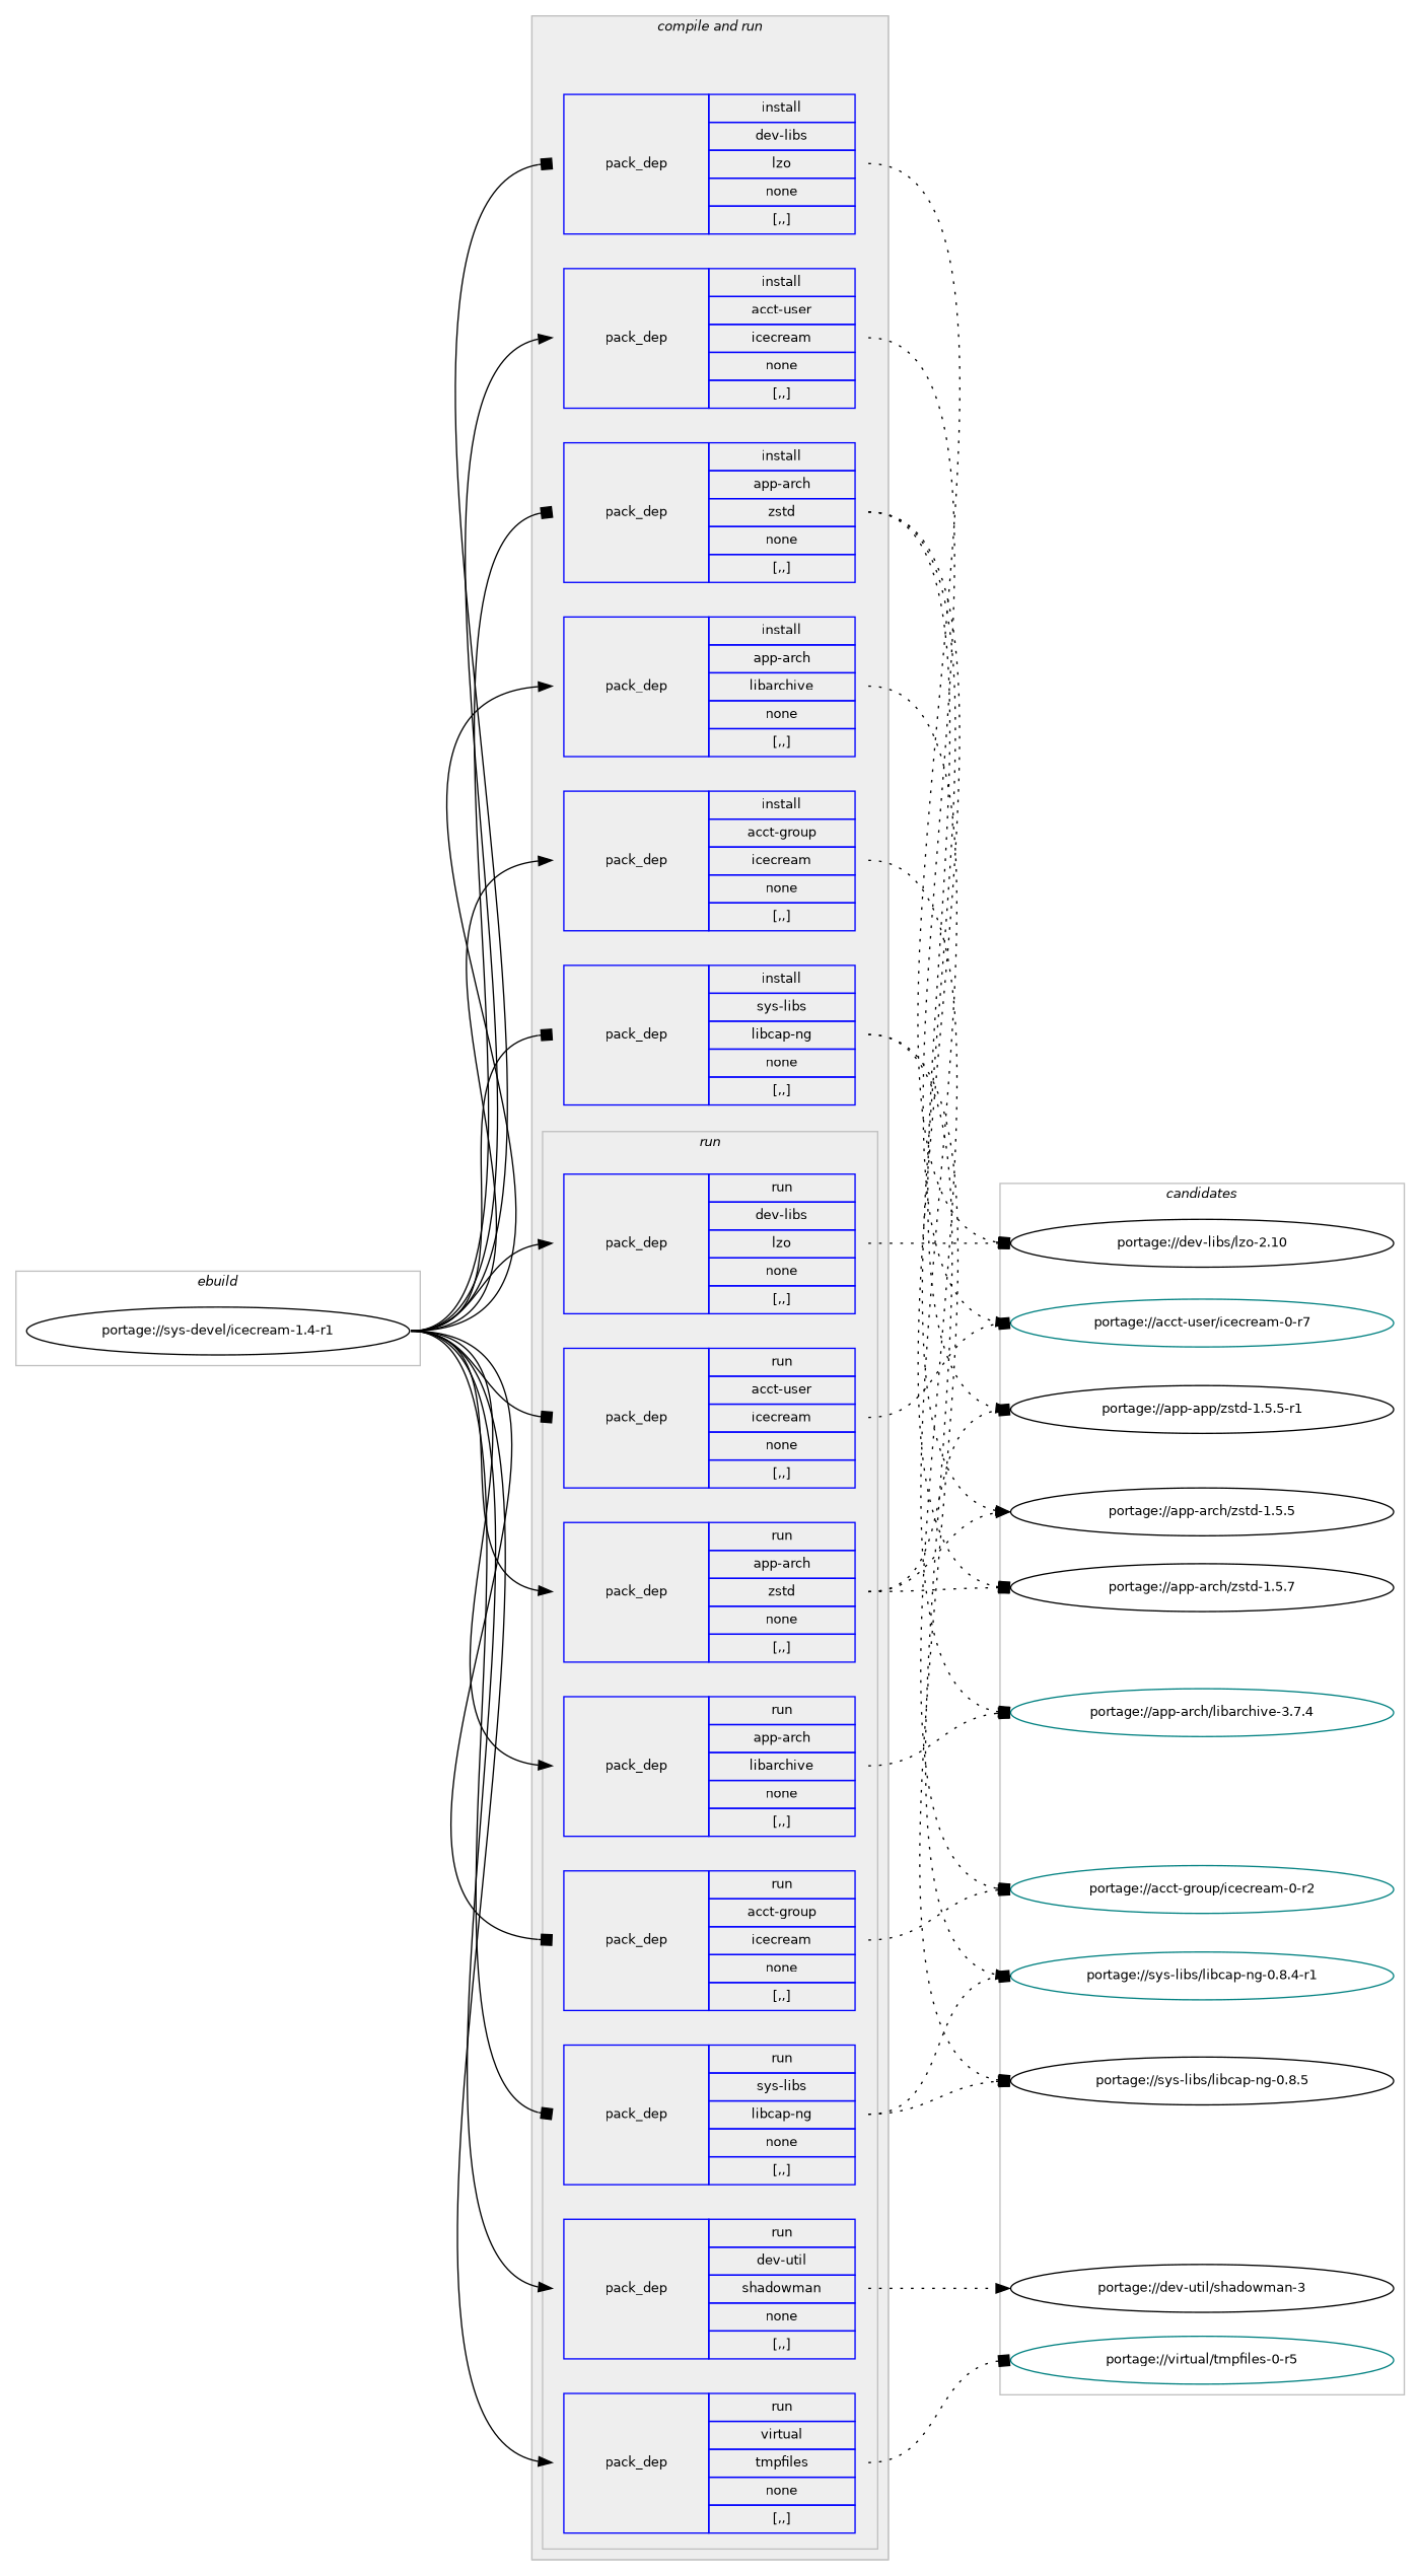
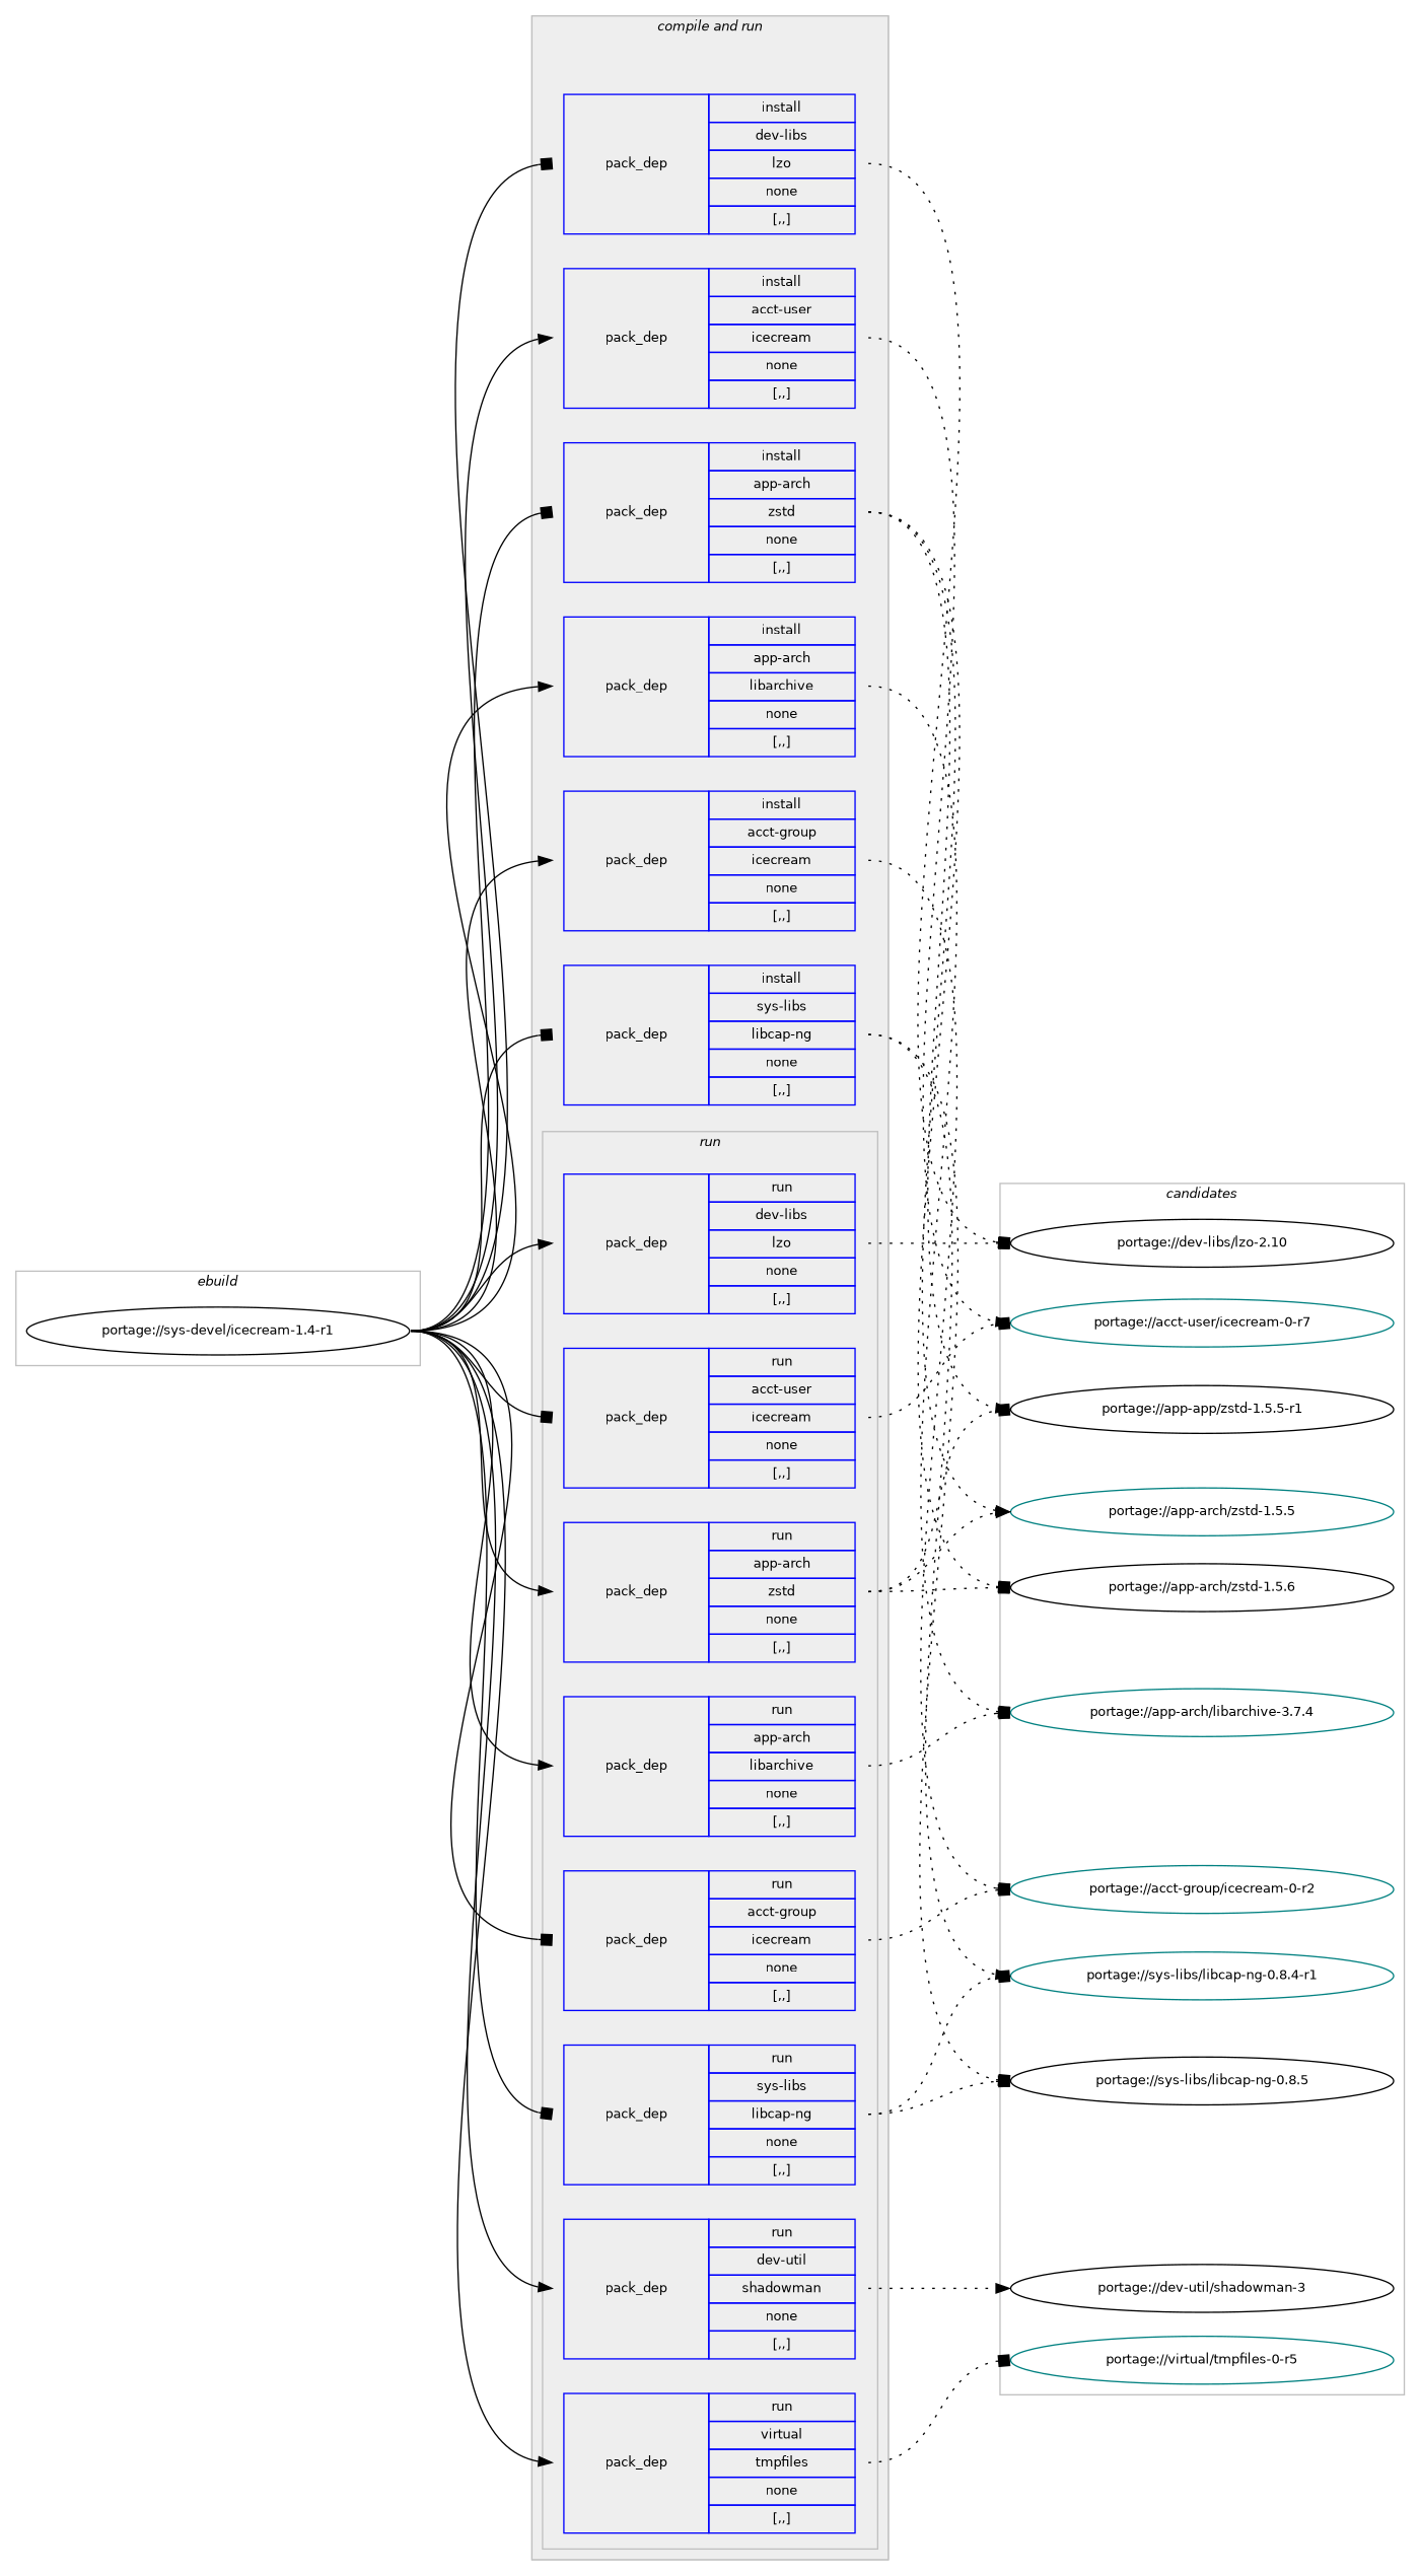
  digraph {
    compound=true
    concentrate=true
    fontname=Helvetica
    fontsize=10
    newrank=true
    rankdir=LR
    ranksep=1.5
    node [color=blue fontname=Helvetica fontsize=10 shape=none]
    edge [arrowhead=box headport=w style=dotted tailport=e weight=100]
    n1 [color=black label="portage://sys-devel/icecream-1.4-r1" width=4 shape=""]
    n2 [label=<<TABLE BORDER="0" CELLBORDER="1" CELLSPACING="0" CELLPADDING="4" WIDTH="220"><TR><TD ROWSPAN="6" CELLPADDING="30">pack_dep</TD></TR><TR><TD WIDTH="110">install</TD></TR><TR><TD>acct-group</TD></TR><TR><TD>icecream</TD></TR><TR><TD>none</TD></TR><TR><TD>[,,]</TD></TR></TABLE>>]
    n3 [label=<<TABLE BORDER="0" CELLBORDER="1" CELLSPACING="0" CELLPADDING="4" WIDTH="220"><TR><TD ROWSPAN="6" CELLPADDING="30">pack_dep</TD></TR><TR><TD WIDTH="110">install</TD></TR><TR><TD>acct-user</TD></TR><TR><TD>icecream</TD></TR><TR><TD>none</TD></TR><TR><TD>[,,]</TD></TR></TABLE>>]
    n4 [label=<<TABLE BORDER="0" CELLBORDER="1" CELLSPACING="0" CELLPADDING="4" WIDTH="220"><TR><TD ROWSPAN="6" CELLPADDING="30">pack_dep</TD></TR><TR><TD WIDTH="110">install</TD></TR><TR><TD>app-arch</TD></TR><TR><TD>libarchive</TD></TR><TR><TD>none</TD></TR><TR><TD>[,,]</TD></TR></TABLE>>]
    n5 [label=<<TABLE BORDER="0" CELLBORDER="1" CELLSPACING="0" CELLPADDING="4" WIDTH="220"><TR><TD ROWSPAN="6" CELLPADDING="30">pack_dep</TD></TR><TR><TD WIDTH="110">install</TD></TR><TR><TD>app-arch</TD></TR><TR><TD>zstd</TD></TR><TR><TD>none</TD></TR><TR><TD>[,,]</TD></TR></TABLE>>]
    n6 [label=<<TABLE BORDER="0" CELLBORDER="1" CELLSPACING="0" CELLPADDING="4" WIDTH="220"><TR><TD ROWSPAN="6" CELLPADDING="30">pack_dep</TD></TR><TR><TD WIDTH="110">install</TD></TR><TR><TD>dev-libs</TD></TR><TR><TD>lzo</TD></TR><TR><TD>none</TD></TR><TR><TD>[,,]</TD></TR></TABLE>>]
    n7 [label=<<TABLE BORDER="0" CELLBORDER="1" CELLSPACING="0" CELLPADDING="4" WIDTH="220"><TR><TD ROWSPAN="6" CELLPADDING="30">pack_dep</TD></TR><TR><TD WIDTH="110">install</TD></TR><TR><TD>sys-libs</TD></TR><TR><TD>libcap-ng</TD></TR><TR><TD>none</TD></TR><TR><TD>[,,]</TD></TR></TABLE>>]
    n8 [label=<<TABLE BORDER="0" CELLBORDER="1" CELLSPACING="0" CELLPADDING="4" WIDTH="220"><TR><TD ROWSPAN="6" CELLPADDING="30">pack_dep</TD></TR><TR><TD WIDTH="110">run</TD></TR><TR><TD>app-arch</TD></TR><TR><TD>zstd</TD></TR><TR><TD>none</TD></TR><TR><TD>[,,]</TD></TR></TABLE>>]
    n9 [label=<<TABLE BORDER="0" CELLBORDER="1" CELLSPACING="0" CELLPADDING="4" WIDTH="220"><TR><TD ROWSPAN="6" CELLPADDING="30">pack_dep</TD></TR><TR><TD WIDTH="110">run</TD></TR><TR><TD>acct-group</TD></TR><TR><TD>icecream</TD></TR><TR><TD>none</TD></TR><TR><TD>[,,]</TD></TR></TABLE>>]
    n10 [label=<<TABLE BORDER="0" CELLBORDER="1" CELLSPACING="0" CELLPADDING="4" WIDTH="220"><TR><TD ROWSPAN="6" CELLPADDING="30">pack_dep</TD></TR><TR><TD WIDTH="110">run</TD></TR><TR><TD>acct-user</TD></TR><TR><TD>icecream</TD></TR><TR><TD>none</TD></TR><TR><TD>[,,]</TD></TR></TABLE>>]
    n11 [label=<<TABLE BORDER="0" CELLBORDER="1" CELLSPACING="0" CELLPADDING="4" WIDTH="220"><TR><TD ROWSPAN="6" CELLPADDING="30">pack_dep</TD></TR><TR><TD WIDTH="110">run</TD></TR><TR><TD>app-arch</TD></TR><TR><TD>libarchive</TD></TR><TR><TD>none</TD></TR><TR><TD>[,,]</TD></TR></TABLE>>]
    n12 [label=<<TABLE BORDER="0" CELLBORDER="1" CELLSPACING="0" CELLPADDING="4" WIDTH="220"><TR><TD ROWSPAN="6" CELLPADDING="30">pack_dep</TD></TR><TR><TD WIDTH="110">run</TD></TR><TR><TD>dev-libs</TD></TR><TR><TD>lzo</TD></TR><TR><TD>none</TD></TR><TR><TD>[,,]</TD></TR></TABLE>>]
    n13 [label=<<TABLE BORDER="0" CELLBORDER="1" CELLSPACING="0" CELLPADDING="4" WIDTH="220"><TR><TD ROWSPAN="6" CELLPADDING="30">pack_dep</TD></TR><TR><TD WIDTH="110">run</TD></TR><TR><TD>dev-util</TD></TR><TR><TD>shadowman</TD></TR><TR><TD>none</TD></TR><TR><TD>[,,]</TD></TR></TABLE>>]
    n14 [label=<<TABLE BORDER="0" CELLBORDER="1" CELLSPACING="0" CELLPADDING="4" WIDTH="220"><TR><TD ROWSPAN="6" CELLPADDING="30">pack_dep</TD></TR><TR><TD WIDTH="110">run</TD></TR><TR><TD>sys-libs</TD></TR><TR><TD>libcap-ng</TD></TR><TR><TD>none</TD></TR><TR><TD>[,,]</TD></TR></TABLE>>]
    n15 [label=<<TABLE BORDER="0" CELLBORDER="1" CELLSPACING="0" CELLPADDING="4" WIDTH="220"><TR><TD ROWSPAN="6" CELLPADDING="30">pack_dep</TD></TR><TR><TD WIDTH="110">run</TD></TR><TR><TD>virtual</TD></TR><TR><TD>tmpfiles</TD></TR><TR><TD>none</TD></TR><TR><TD>[,,]</TD></TR></TABLE>>]
    n16 [color=teal label="portage://acct-group/icecream-0-r2" width=4 shape=""]
    n17 [color=teal label="portage://acct-user/icecream-0-r7" width=4 shape=""]
    n18 [color=teal label="portage://app-arch/libarchive-3.7.4" width=4 shape=""]
-   n19 [color=black label="portage://app-arch/zstd-1.5.7" width=4 shape=""]
+   n19 [color=black label="portage://app-arch/zstd-1.5.6" width=4 shape=""]
    n20 [color=black label="portage://app-app/zstd-1.5.5-r1" width=4 shape=""]
-   n21 [color=black label="portage://app-arch/zstd-1.5.5" width=4 shape=""]
+   n21 [color=teal label="portage://app-arch/zstd-1.5.5" width=4 shape=""]
    n22 [color=black label="portage://sys-libs/libcap-ng-0.8.5" width=4 shape=""]
    n23 [color=teal label="portage://sys-libs/libcap-ng-0.8.4-r1" width=4 shape=""]
    n24 [color=black label="portage://dev-libs/lzo-2.10" width=4 shape=""]
    n25 [color=black label="portage://dev-util/shadowman-3" width=4 shape=""]
    n26 [color=teal label="portage://virtual/tmpfiles-0-r5" width=4 shape=""]
    subgraph cluster_1 {
      color=gray
      label=<<i>ebuild</i>>
      rank=same
      n1
    }
    subgraph cluster_2 {
      color=gray
      label=<<i>dependencies</i>>
      subgraph cluster_3 {
        color=gray
        fillcolor="#eeeeee"
        label=<<i>compile</i>>
        style=filled
        subgraph sub_4 {
          color=gray
          fillcolor="#eeeeee"
          label=<<i>compile</i>>
          style=filled
          n2
        }
        subgraph sub_5 {
          color=gray
          fillcolor="#eeeeee"
          label=<<i>compile</i>>
          style=filled
          n3
        }
        subgraph sub_6 {
          color=gray
          fillcolor="#eeeeee"
          label=<<i>compile</i>>
          style=filled
          n4
        }
        subgraph sub_7 {
          color=gray
          fillcolor="#eeeeee"
          label=<<i>compile</i>>
          style=filled
          n5
        }
        subgraph sub_8 {
          color=gray
          fillcolor="#eeeeee"
          label=<<i>compile</i>>
          style=filled
          n6
        }
        subgraph sub_9 {
          color=gray
          fillcolor="#eeeeee"
          label=<<i>compile</i>>
          style=filled
          n7
        }
      }
      subgraph cluster_10 {
        color=gray
        fillcolor="#eeeeee"
        label=<<i>compile and run</i>>
        style=filled
      }
      subgraph cluster_11 {
        color=gray
        fillcolor="#eeeeee"
        label=<<i>run</i>>
        style=filled
        subgraph sub_12 {
          color=gray
          fillcolor="#eeeeee"
          label=<<i>run</i>>
          style=filled
          n8
        }
        subgraph sub_13 {
          color=gray
          fillcolor="#eeeeee"
          label=<<i>run</i>>
          style=filled
          n9
        }
        subgraph sub_14 {
          color=gray
          fillcolor="#eeeeee"
          label=<<i>run</i>>
          style=filled
          n10
        }
        subgraph sub_15 {
          color=gray
          fillcolor="#eeeeee"
          label=<<i>run</i>>
          style=filled
          n11
        }
        subgraph sub_16 {
          color=gray
          fillcolor="#eeeeee"
          label=<<i>run</i>>
          style=filled
          n12
        }
        subgraph sub_17 {
          color=gray
          fillcolor="#eeeeee"
          label=<<i>run</i>>
          style=filled
          n13
        }
        subgraph sub_18 {
          color=gray
          fillcolor="#eeeeee"
          label=<<i>run</i>>
          style=filled
          n14
        }
        subgraph sub_19 {
          color=gray
          fillcolor="#eeeeee"
          label=<<i>run</i>>
          style=filled
          n15
        }
      }
    }
    subgraph cluster_20 {
      color=gray
      label=<<i>candidates</i>>
      rank=same
      subgraph sub_21 {
        color=black
        label=<<i>candidates</i>>
        nodesep=1
        rank=same
        n16
      }
      subgraph sub_22 {
        color=black
        label=<<i>candidates</i>>
        nodesep=1
        rank=same
        n17
      }
      subgraph sub_23 {
        color=black
        label=<<i>candidates</i>>
        nodesep=1
        rank=same
        n18
      }
      subgraph sub_24 {
        color=black
        label=<<i>candidates</i>>
        nodesep=1
        rank=same
        n19
        n20
        n21
      }
      subgraph sub_25 {
        color=black
        label=<<i>candidates</i>>
        nodesep=1
        rank=same
        n22
        n23
      }
      subgraph sub_26 {
        color=black
        label=<<i>candidates</i>>
        nodesep=1
        rank=same
        n24
      }
      subgraph sub_27 {
        color=black
        label=<<i>candidates</i>>
        nodesep=1
        rank=same
        n16
      }
      subgraph sub_28 {
        color=black
        label=<<i>candidates</i>>
        nodesep=1
        rank=same
        n17
      }
      subgraph sub_29 {
        color=black
        label=<<i>candidates</i>>
        nodesep=1
        rank=same
        n18
      }
      subgraph sub_30 {
        color=black
        label=<<i>candidates</i>>
        nodesep=1
        rank=same
        n19
        n20
        n21
      }
      subgraph sub_31 {
        color=black
        label=<<i>candidates</i>>
        nodesep=1
        rank=same
        n24
      }
      subgraph sub_32 {
        color=black
        label=<<i>candidates</i>>
        nodesep=1
        rank=same
        n25
      }
      subgraph sub_33 {
        color=black
        label=<<i>candidates</i>>
        nodesep=1
        rank=same
        n22
        n23
      }
      subgraph sub_34 {
        color=black
        label=<<i>candidates</i>>
        nodesep=1
        rank=same
        n26
      }
    }
    n1 -> n2 [arrowhead=normal style=solid weight=20]
    n1 -> n3 [arrowhead=normal style=solid weight=20]
    n1 -> n4 [arrowhead=normal style=solid weight=20]
    n1 -> n5 [style=solid weight=20]
    n1 -> n6 [style=solid weight=20]
    n1 -> n7 [style=solid weight=20]
    n1 -> n8 [arrowhead=normal style=solid weight=20]
    n1 -> n9 [style=solid weight=20]
    n1 -> n10 [style=solid weight=20]
    n1 -> n11 [arrowhead=normal style=solid weight=20]
    n1 -> n12 [arrowhead=normal style=solid weight=20]
    n1 -> n13 [arrowhead=normal style=solid weight=20]
    n1 -> n14 [style=solid weight=20]
    n1 -> n15 [arrowhead=normal style=solid weight=20]
    n2 -> n16
    n3 -> n17 [arrowhead=normal]
    n4 -> n18
    n5 -> n19
    n5 -> n20 [arrowhead=normal]
    n5 -> n21 [arrowhead=normal]
    n6 -> n24
    n7 -> n22
    n7 -> n23 [arrowhead=normal]
    n8 -> n19
    n8 -> n20
    n8 -> n21 [arrowhead=normal]
    n9 -> n16
    n10 -> n17
    n11 -> n18
    n12 -> n24
    n13 -> n25 [arrowhead=normal]
    n14 -> n22
    n14 -> n23
    n15 -> n26
  }
